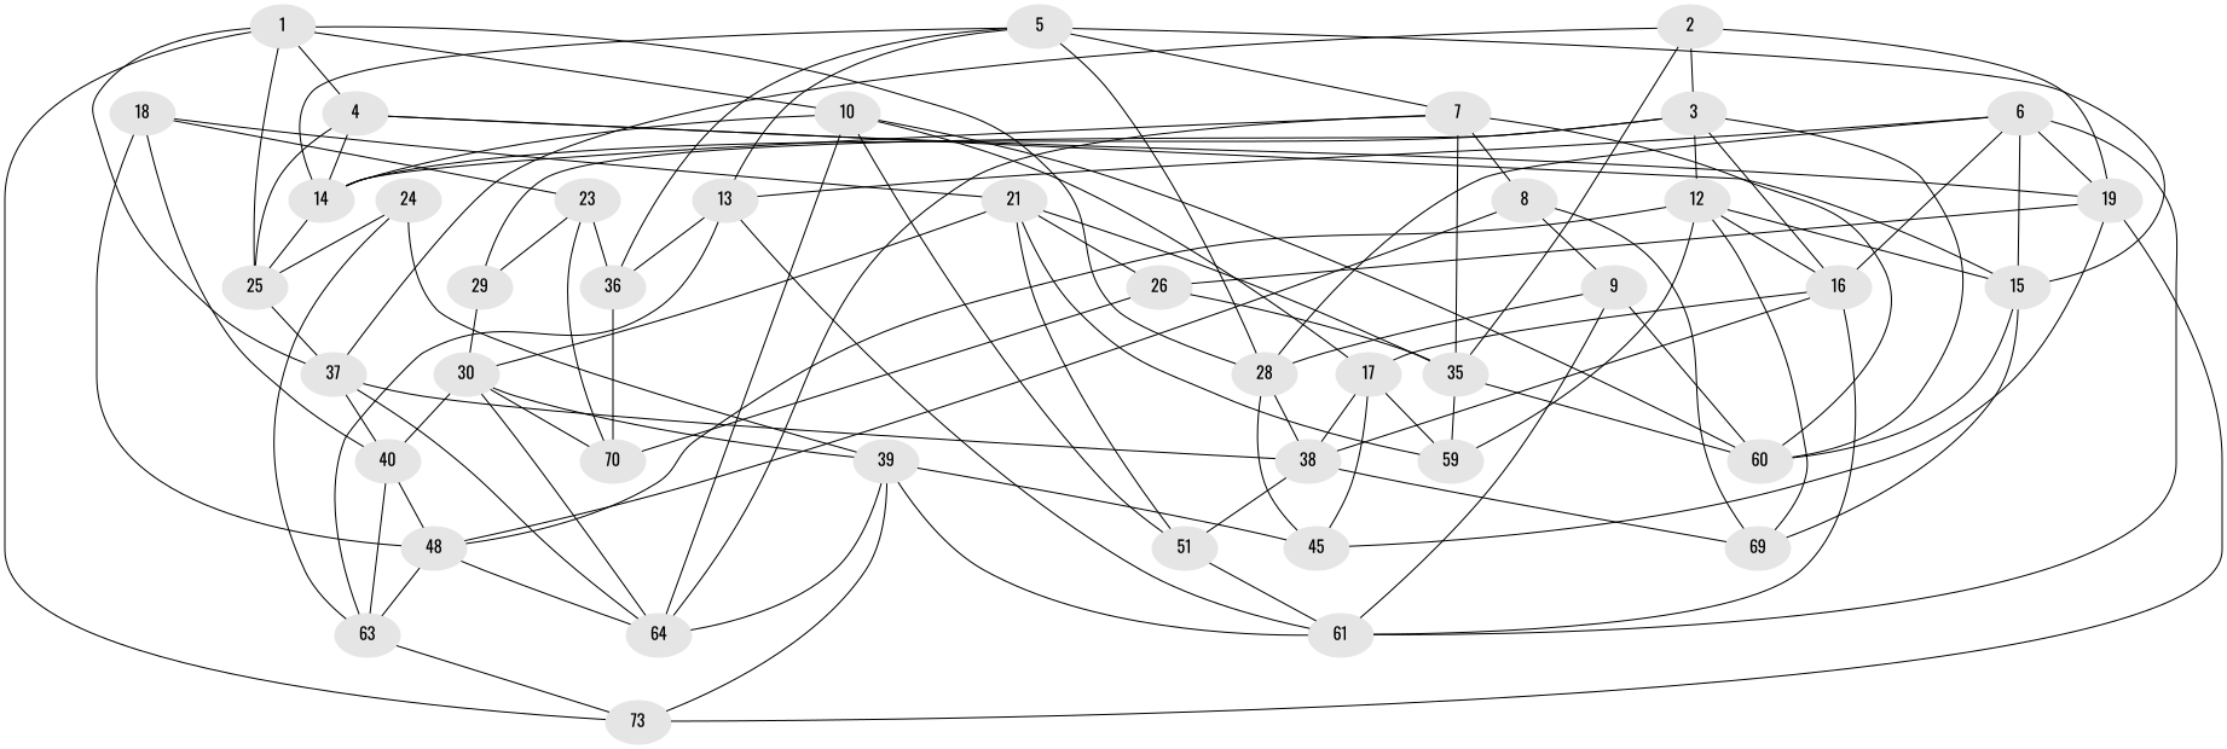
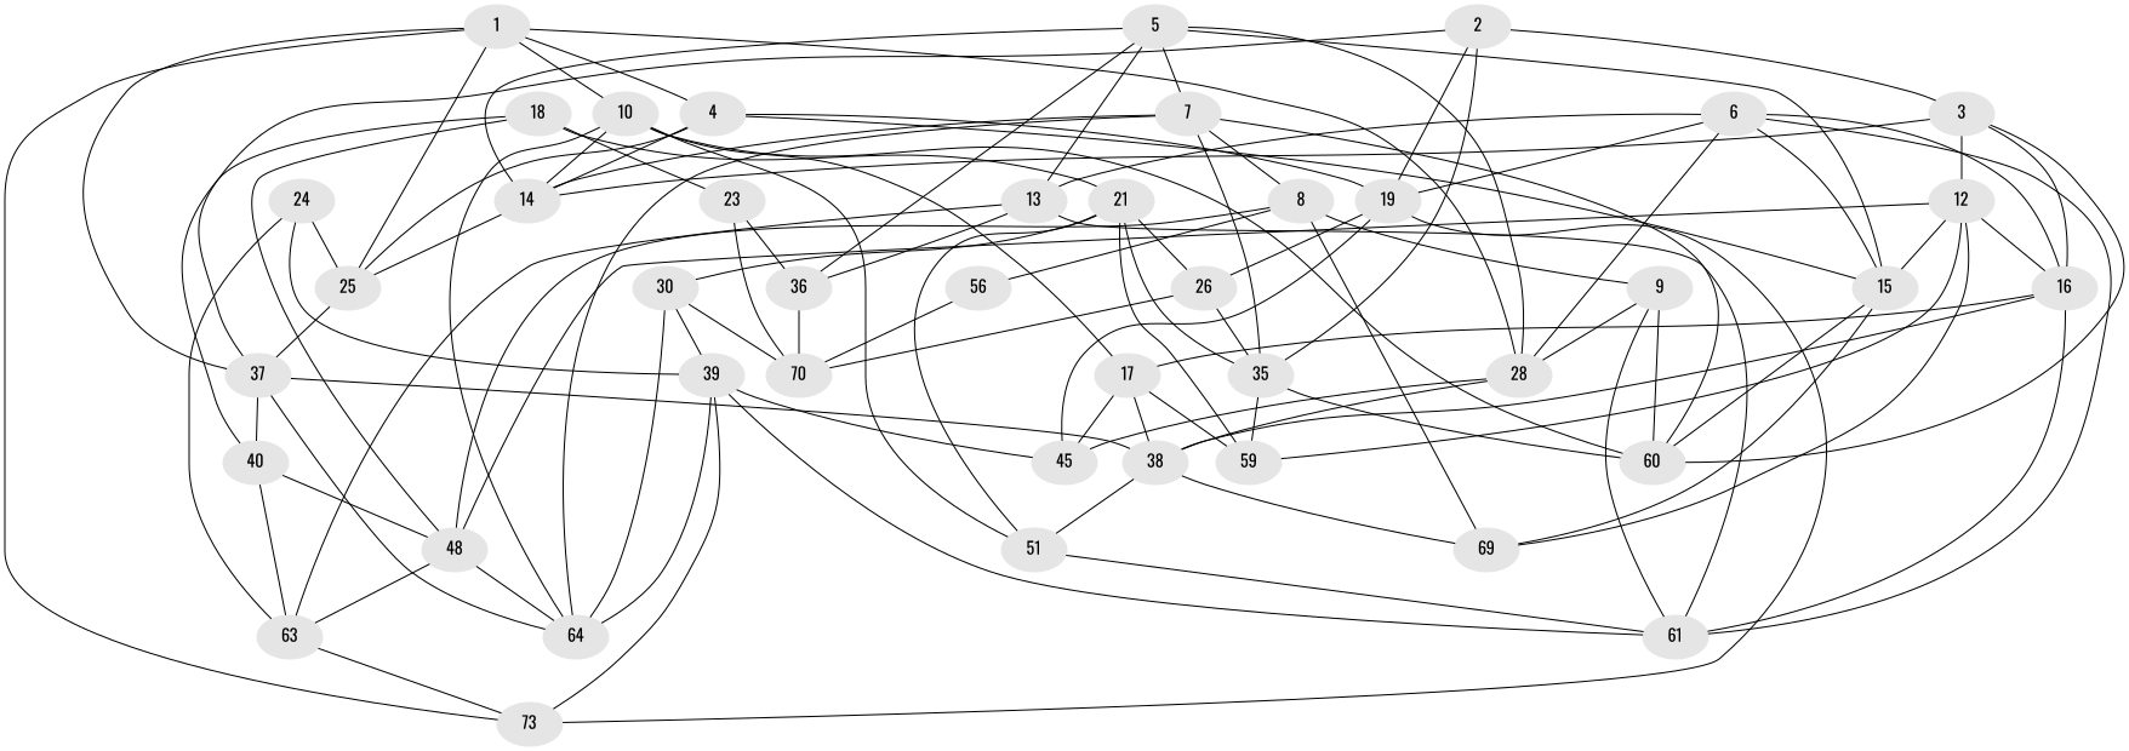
  graph {
    fontname=Oswald
    node [color=gray90 fontname=Oswald style=filled]
    edge [fontname=Oswald]
    1 [super="+47"]
    4 [super="+34"]
    10 [super="+52"]
    25 [super="+53"]
    28 [super="+46"]
    37 [super="+42"]
    73
    19 [super="+54"]
    14 [super="+58"]
    15 [super="+55"]
    60 [super="+66"]
    17
    51
    64 [super="+77"]
    38 [super="+71"]
    45 [super="+57"]
    40 [super="+49"]
    3 [super="+11"]
    12 [super="+62"]
    16 [super="+72"]
-   29
    2
    35 [super="+44"]
    26 [super="+32"]
    59
    48 [super="+75"]
    69
    61 [super="+76"]
    30 [super="+68"]
    5 [super="+43"]
    7 [super="+20"]
    13 [super="+33"]
    36
    8 [super="+22"]
    63 [super="+65"]
    70 [super="+74"]
    6 [super="+31"]
    9
+   56
    21 [super="+50"]
    18
    23 [super="+27"]
    39 [super="+67"]
    24
    1 -- 4
    1 -- 10
    1 -- 25
    1 -- 28
    1 -- 37
    1 -- 73
    4 -- 25 [weight=2]
    4 -- 19
    4 -- 14
    4 -- 15
    10 -- 14
    10 -- 60
    10 -- 17
    10 -- 51
    10 -- 64
    25 -- 37
    28 -- 38
    28 -- 45
    37 -- 64
    37 -- 38
    37 -- 40
    19 -- 73
    19 -- 45
    19 -- 26
    14 -- 25
    15 -- 60
    15 -- 69
    17 -- 38
    17 -- 45
    17 -- 59
    51 -- 61
    38 -- 51
    38 -- 69
    40 -- 48
    40 -- 63 [weight=2]
    3 -- 14
    3 -- 60
    3 -- 12
    3 -- 16
-   3 -- 29
    12 -- 15
    12 -- 16
    12 -- 59
    12 -- 48
    12 -- 69
    16 -- 17
    16 -- 38
    16 -- 61
-   29 -- 30
    2 -- 37
    2 -- 19
    2 -- 3
    2 -- 35
    35 -- 60
    35 -- 59
    26 -- 35
    26 -- 70 [weight=2]
    48 -- 64
    48 -- 63
    30 -- 64
-   30 -- 40
    30 -- 70
    30 -- 39
    5 -- 28
    5 -- 14
    5 -- 15
    5 -- 7
    5 -- 13
    5 -- 36
    7 -- 14
    7 -- 60
    7 -- 64
    7 -- 35
    7 -- 8 [weight=2]
    13 -- 61
    13 -- 36
    13 -- 63
    36 -- 70
    8 -- 48
    8 -- 69
    8 -- 9
+   8 -- 56
    63 -- 73
    6 -- 28
    6 -- 19
    6 -- 15
    6 -- 16
    6 -- 61
    6 -- 13
    9 -- 28
    9 -- 60
    9 -- 61
+   56 -- 70
    21 -- 51
    21 -- 35
    21 -- 26
    21 -- 59
    21 -- 30
    18 -- 40
    18 -- 48
    18 -- 21
    18 -- 23
-   23 -- 29 [weight=2]
    23 -- 36
    23 -- 70
    39 -- 73
    39 -- 64
    39 -- 45
    39 -- 61
    24 -- 25
    24 -- 63
    24 -- 39
  }
